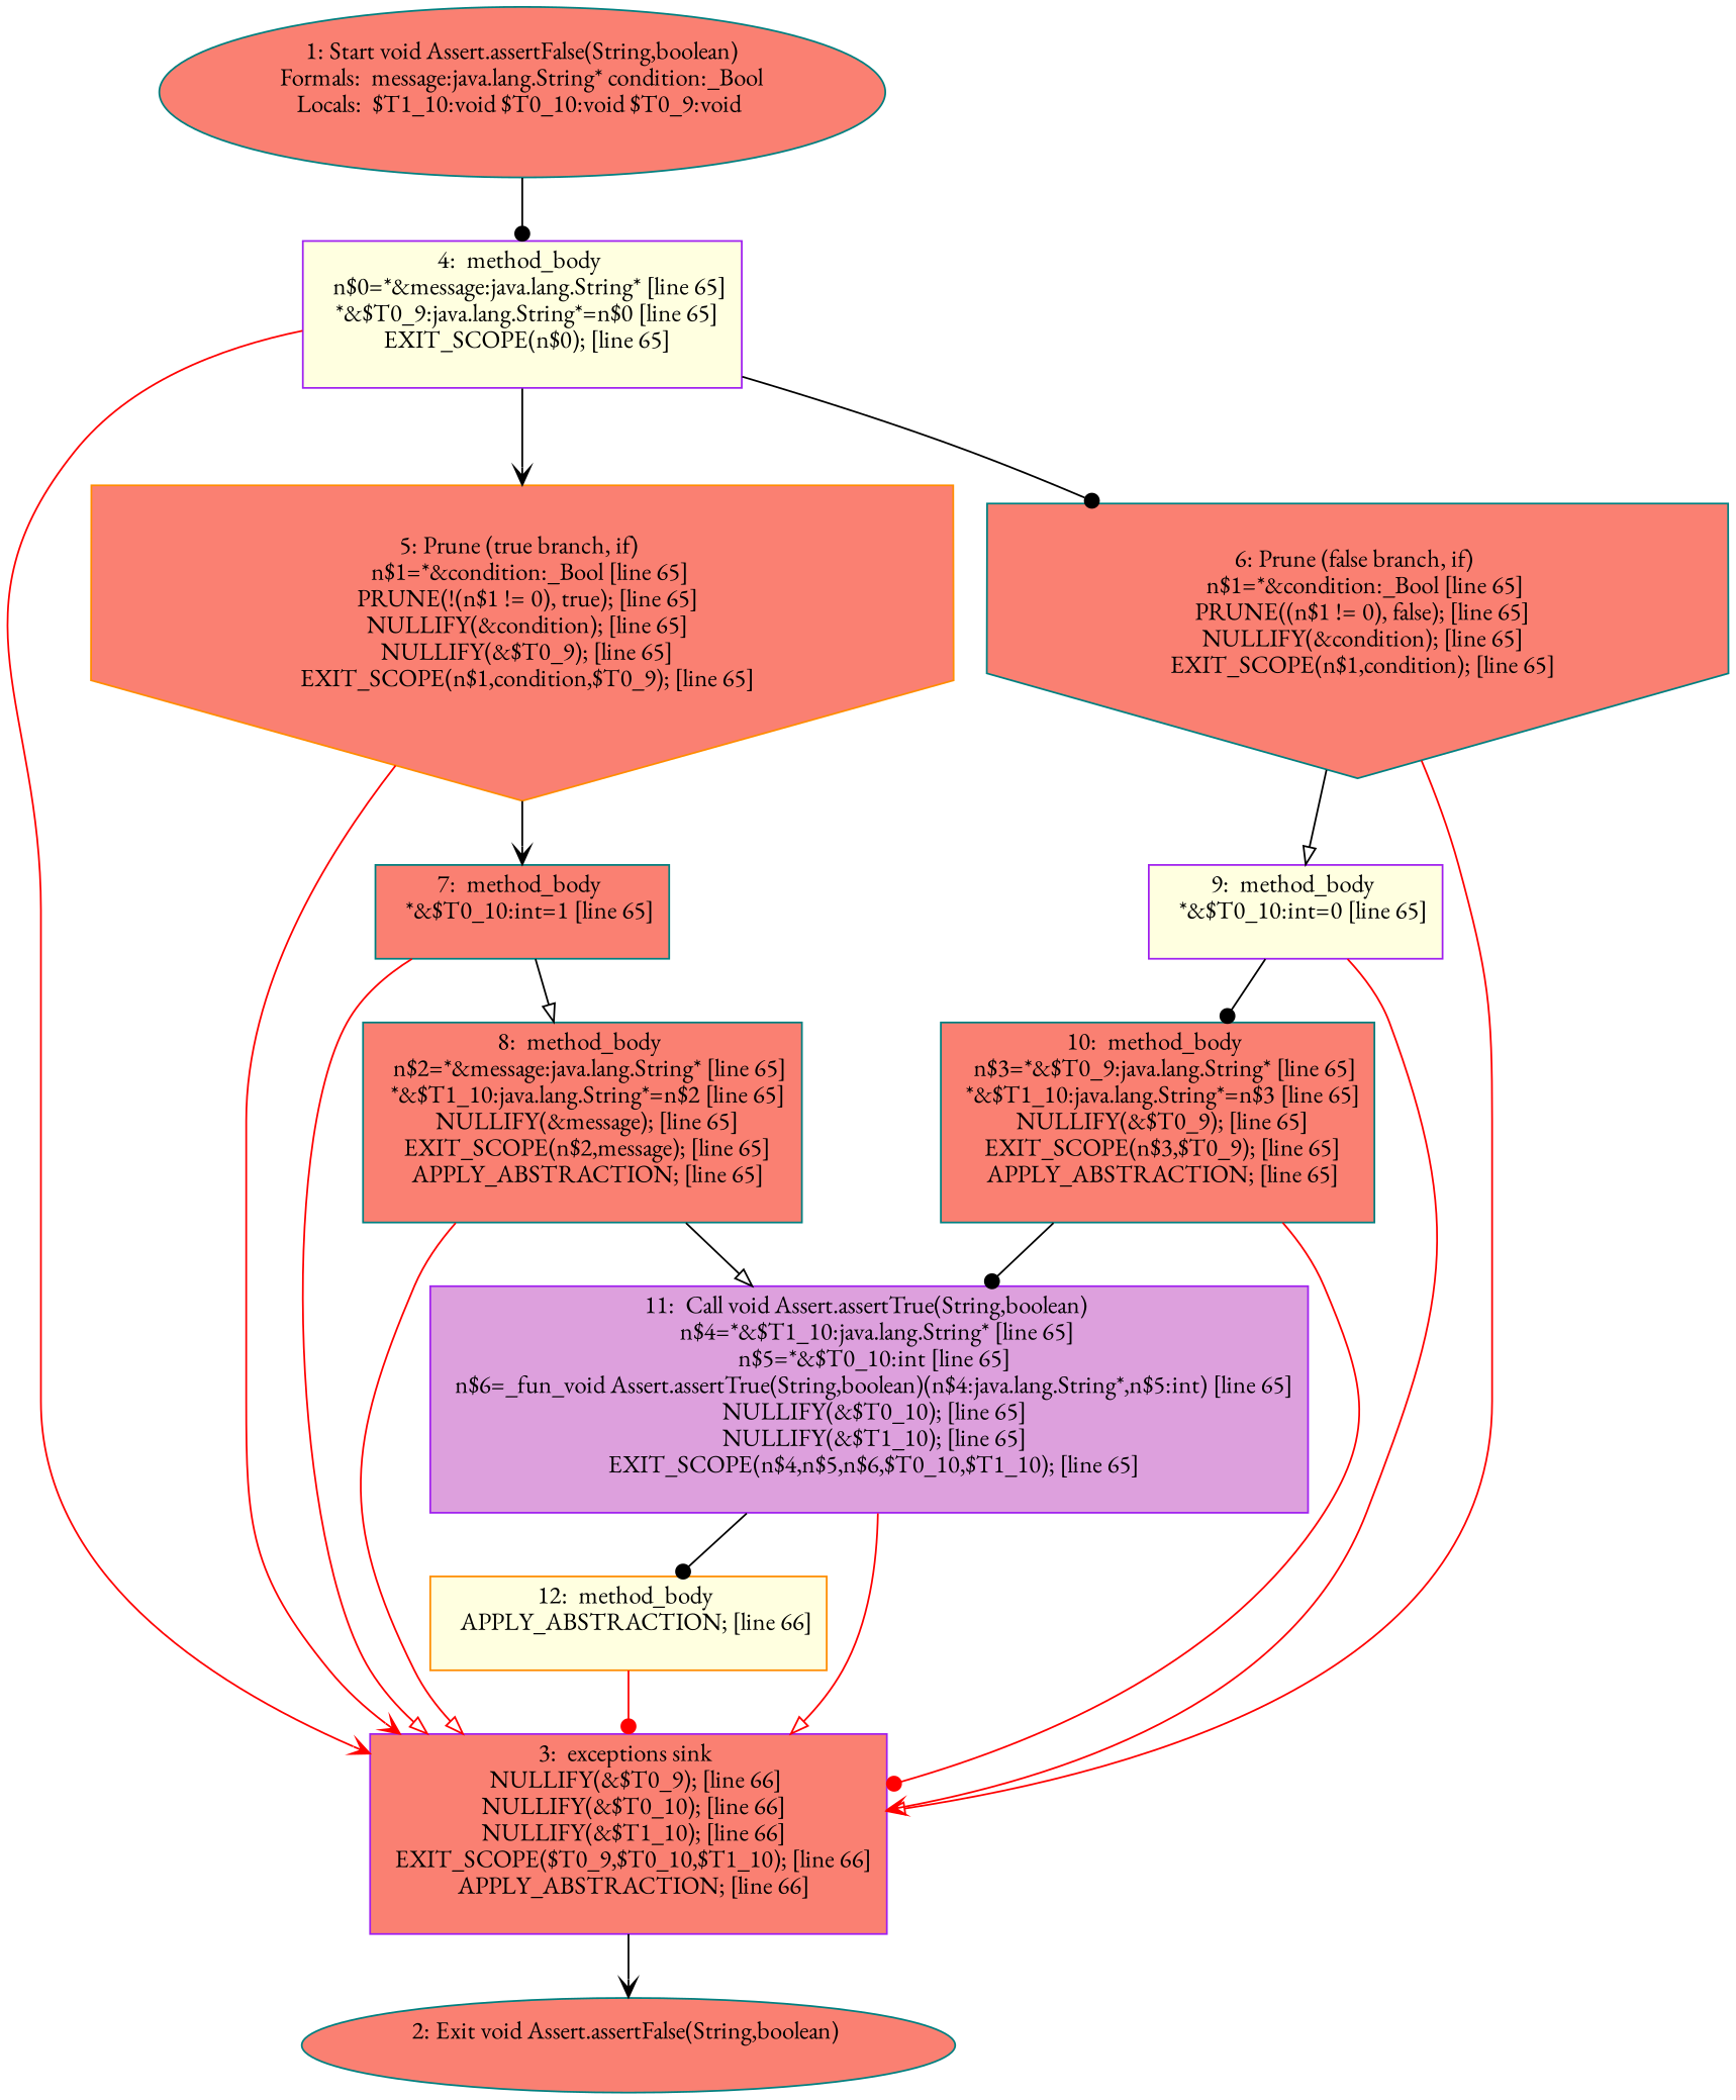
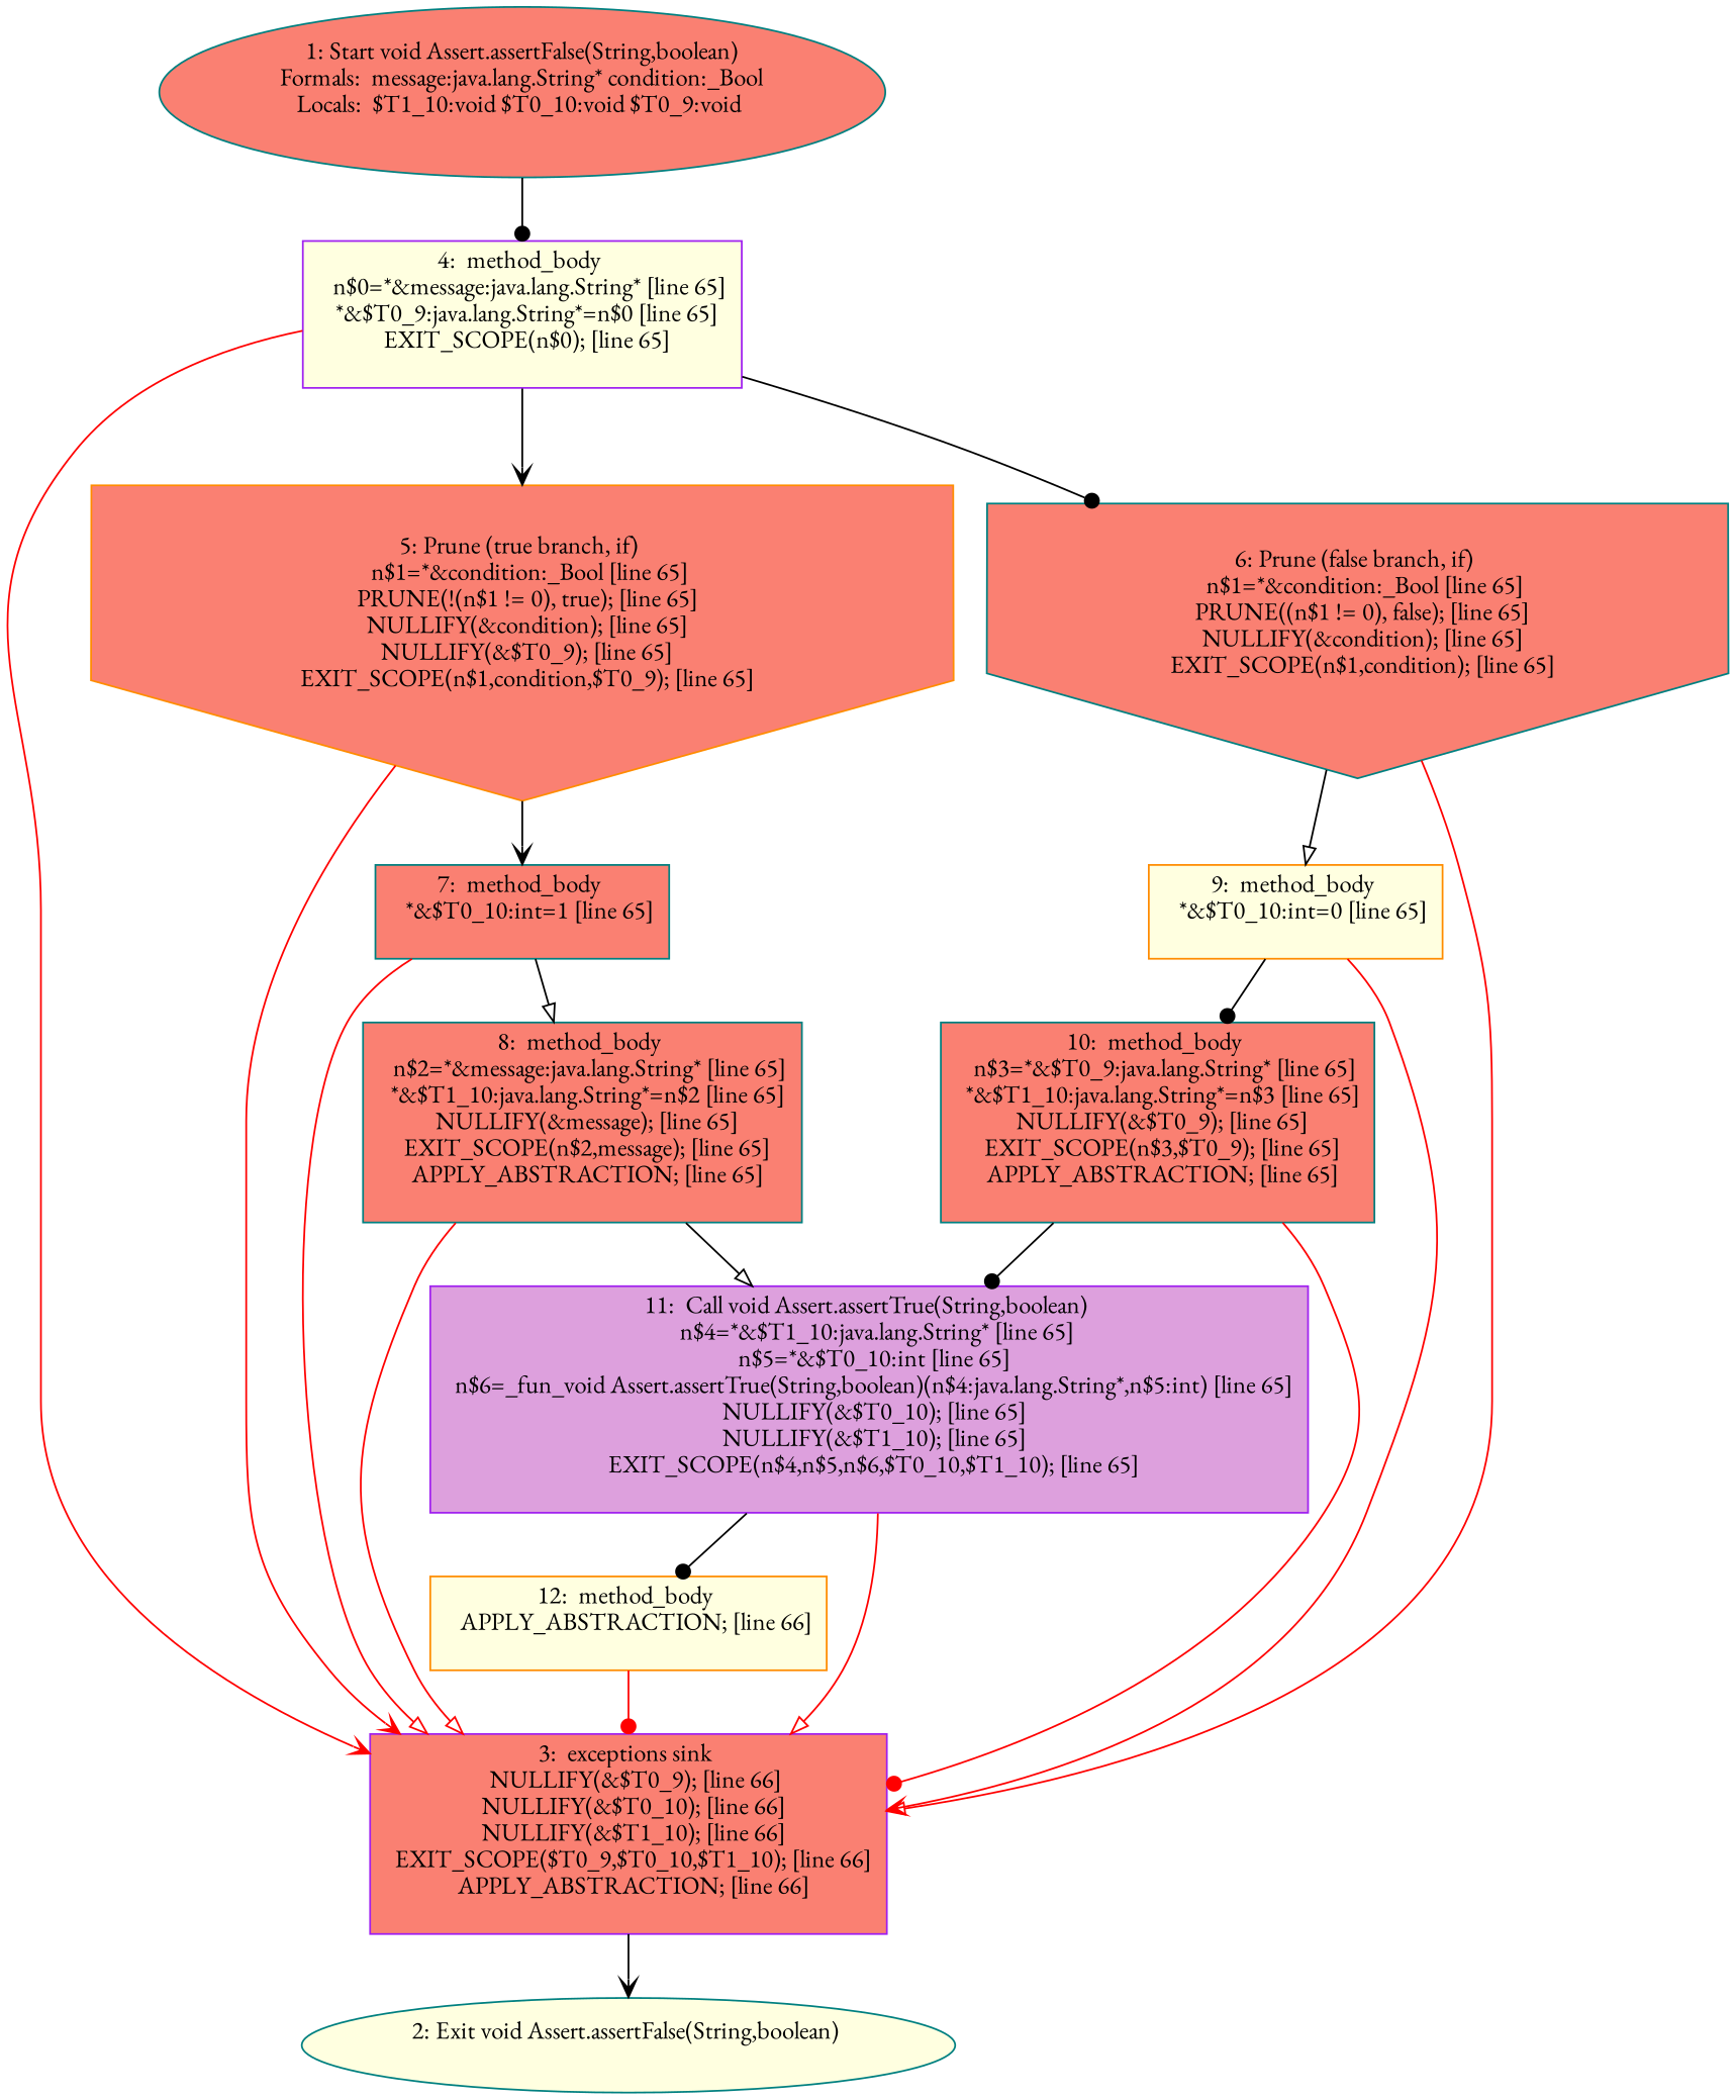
  digraph {
    fontname="EB Garamond"
    node [color=teal fillcolor=salmon fontname="EB Garamond" style=filled shape=box]
    edge [arrowhead=dot fontname="EB Garamond"]
    n1 [label="1: Start void Assert.assertFalse(String,boolean)\nFormals:  message:java.lang.String* condition:_Bool\nLocals:  $T1_10:void $T0_10:void $T0_9:void \n  " shape=""]
    n2 [color=purple fillcolor=lightyellow label="4:  method_body \n   n$0=*&message:java.lang.String* [line 65]\n  *&$T0_9:java.lang.String*=n$0 [line 65]\n  EXIT_SCOPE(n$0); [line 65]\n "]
    n3 [color=purple label="3:  exceptions sink \n   NULLIFY(&$T0_9); [line 66]\n  NULLIFY(&$T0_10); [line 66]\n  NULLIFY(&$T1_10); [line 66]\n  EXIT_SCOPE($T0_9,$T0_10,$T1_10); [line 66]\n  APPLY_ABSTRACTION; [line 66]\n "]
    n4 [color=darkorange label="5: Prune (true branch, if) \n   n$1=*&condition:_Bool [line 65]\n  PRUNE(!(n$1 != 0), true); [line 65]\n  NULLIFY(&condition); [line 65]\n  NULLIFY(&$T0_9); [line 65]\n  EXIT_SCOPE(n$1,condition,$T0_9); [line 65]\n " shape=invhouse]
    n5 [label="6: Prune (false branch, if) \n   n$1=*&condition:_Bool [line 65]\n  PRUNE((n$1 != 0), false); [line 65]\n  NULLIFY(&condition); [line 65]\n  EXIT_SCOPE(n$1,condition); [line 65]\n " shape=invhouse]
-   n6 [label="2: Exit void Assert.assertFalse(String,boolean) \n  " shape=""]
+   n6 [fillcolor=lightyellow label="2: Exit void Assert.assertFalse(String,boolean) \n  " shape=""]
    n7 [label="7:  method_body \n   *&$T0_10:int=1 [line 65]\n "]
-   n8 [color=purple fillcolor=lightyellow label="9:  method_body \n   *&$T0_10:int=0 [line 65]\n "]
+   n8 [color=darkorange fillcolor=lightyellow label="9:  method_body \n   *&$T0_10:int=0 [line 65]\n "]
    n9 [label="8:  method_body \n   n$2=*&message:java.lang.String* [line 65]\n  *&$T1_10:java.lang.String*=n$2 [line 65]\n  NULLIFY(&message); [line 65]\n  EXIT_SCOPE(n$2,message); [line 65]\n  APPLY_ABSTRACTION; [line 65]\n "]
    n10 [label="10:  method_body \n   n$3=*&$T0_9:java.lang.String* [line 65]\n  *&$T1_10:java.lang.String*=n$3 [line 65]\n  NULLIFY(&$T0_9); [line 65]\n  EXIT_SCOPE(n$3,$T0_9); [line 65]\n  APPLY_ABSTRACTION; [line 65]\n "]
    n11 [color=purple fillcolor=plum label="11:  Call void Assert.assertTrue(String,boolean) \n   n$4=*&$T1_10:java.lang.String* [line 65]\n  n$5=*&$T0_10:int [line 65]\n  n$6=_fun_void Assert.assertTrue(String,boolean)(n$4:java.lang.String*,n$5:int) [line 65]\n  NULLIFY(&$T0_10); [line 65]\n  NULLIFY(&$T1_10); [line 65]\n  EXIT_SCOPE(n$4,n$5,n$6,$T0_10,$T1_10); [line 65]\n "]
    n12 [color=darkorange fillcolor=lightyellow label="12:  method_body \n   APPLY_ABSTRACTION; [line 66]\n "]
    n1 -> n2
    n2 -> n3 [arrowhead=vee color=red]
    n2 -> n4 [arrowhead=vee]
    n2 -> n5
    n3 -> n6 [arrowhead=vee]
    n4 -> n3 [arrowhead=vee color=red]
    n4 -> n7 [arrowhead=vee]
    n5 -> n3 [arrowhead=onormal color=red]
    n5 -> n8 [arrowhead=onormal]
    n7 -> n3 [arrowhead=onormal color=red]
    n7 -> n9 [arrowhead=onormal]
    n8 -> n3 [arrowhead=vee color=red]
    n8 -> n10
    n9 -> n3 [arrowhead=onormal color=red]
    n9 -> n11 [arrowhead=onormal]
    n10 -> n3 [color=red]
    n10 -> n11
    n11 -> n3 [arrowhead=onormal color=red]
    n11 -> n12
    n12 -> n3 [color=red]
  }
